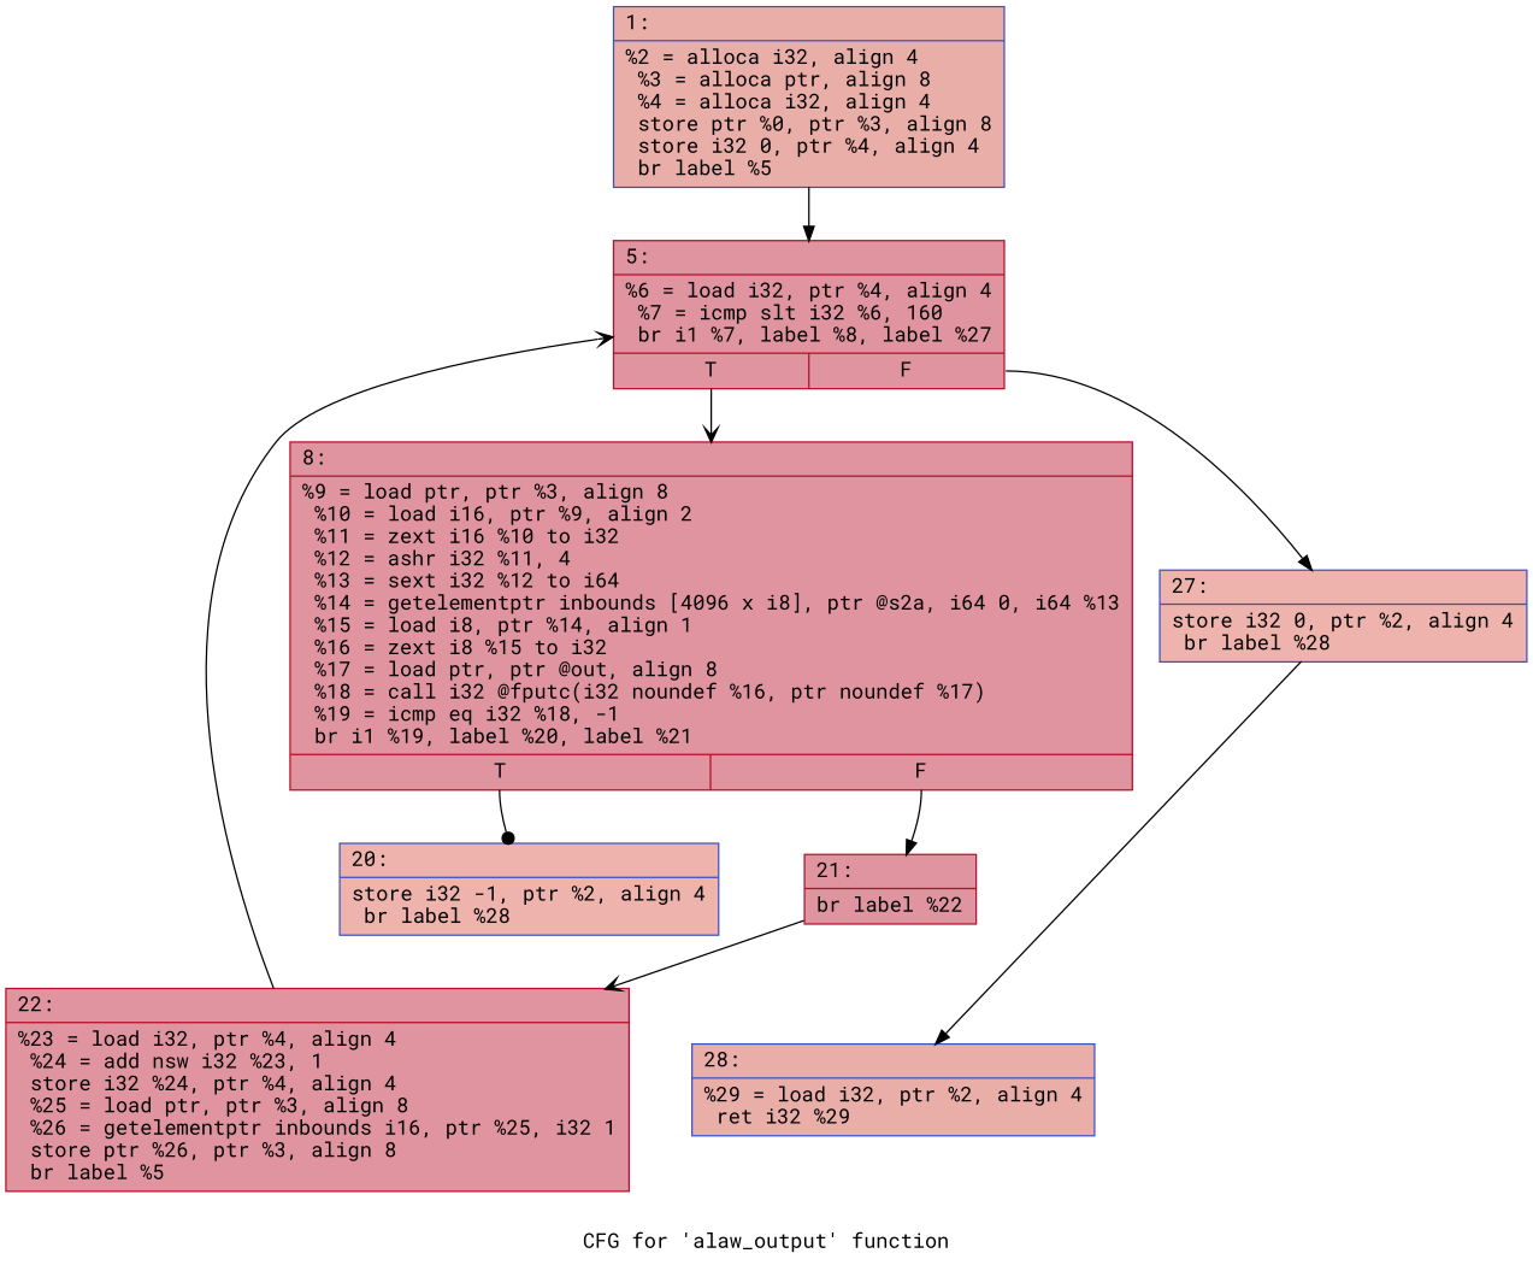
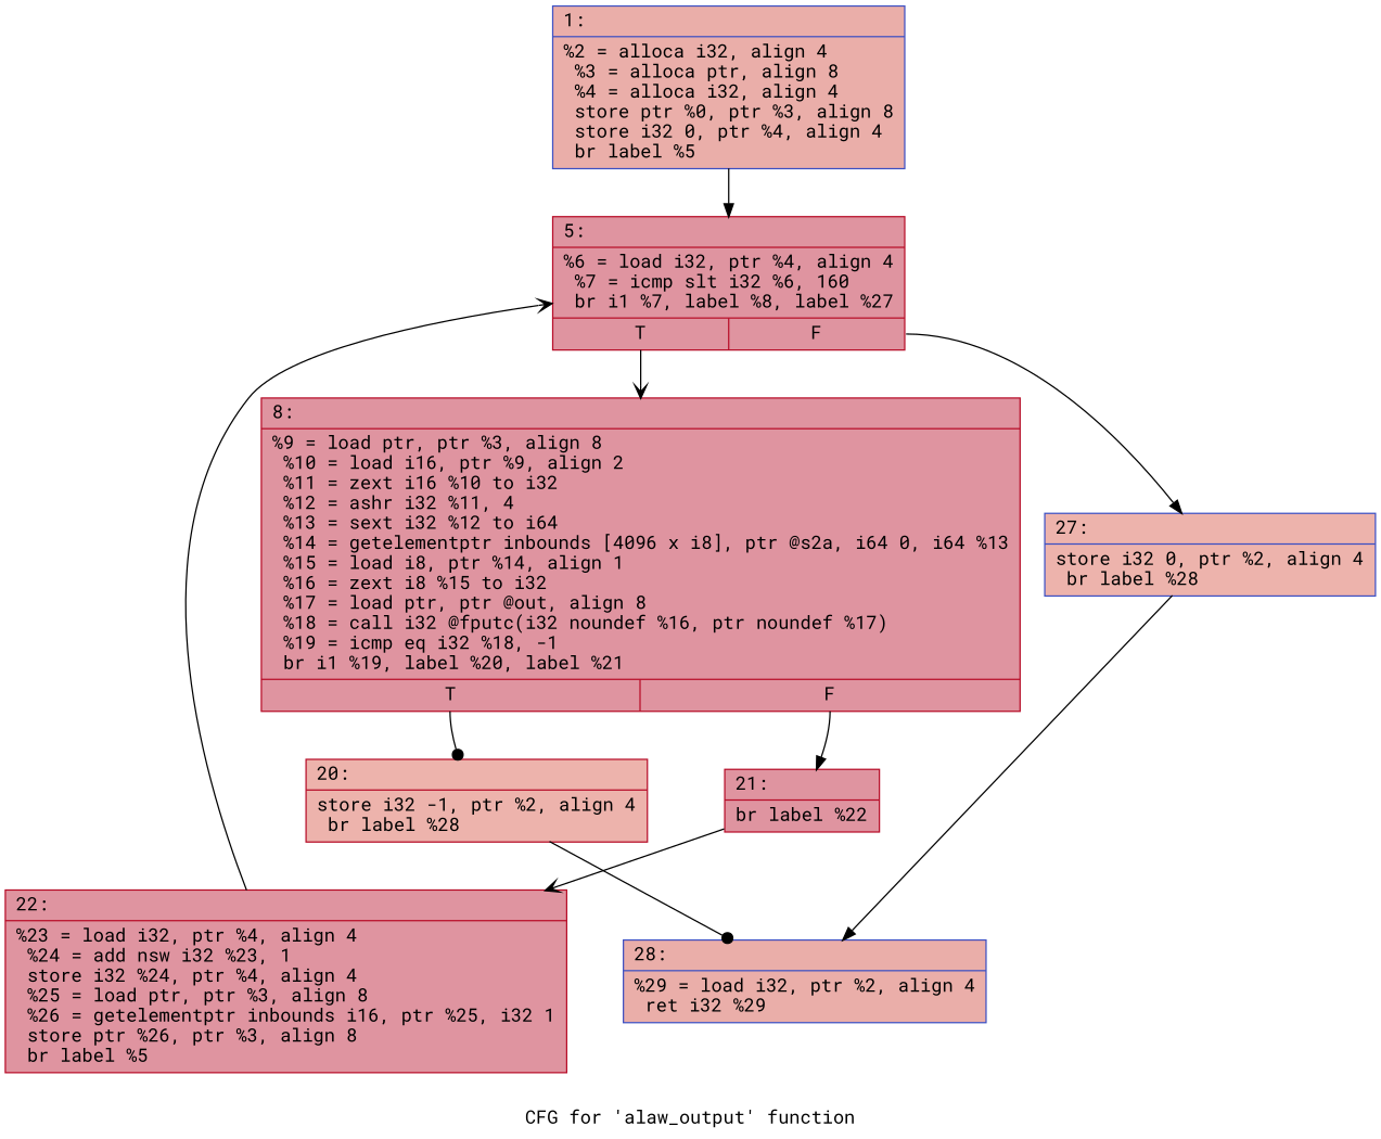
  digraph {
    fontname="Roboto Mono"
    label="CFG for 'alaw_output' function"
    node [color="#3d50c3ff" fillcolor="#b70d2870" fontname="Roboto Mono" shape=record style=filled]
    edge [arrowhead=normal fontname="Roboto Mono"]
    n1 [fillcolor="#d0473d70" label="{1:\l|  %2 = alloca i32, align 4\l  %3 = alloca ptr, align 8\l  %4 = alloca i32, align 4\l  store ptr %0, ptr %3, align 8\l  store i32 0, ptr %4, align 4\l  br label %5\l}"]
    n2 [color="#b70d28ff" label="{5:\l|  %6 = load i32, ptr %4, align 4\l  %7 = icmp slt i32 %6, 160\l  br i1 %7, label %8, label %27\l|{<s0>T|<s1>F}}"]
    n3 [color="#b70d28ff" label="{8:\l|  %9 = load ptr, ptr %3, align 8\l  %10 = load i16, ptr %9, align 2\l  %11 = zext i16 %10 to i32\l  %12 = ashr i32 %11, 4\l  %13 = sext i32 %12 to i64\l  %14 = getelementptr inbounds [4096 x i8], ptr @s2a, i64 0, i64 %13\l  %15 = load i8, ptr %14, align 1\l  %16 = zext i8 %15 to i32\l  %17 = load ptr, ptr @out, align 8\l  %18 = call i32 @fputc(i32 noundef %16, ptr noundef %17)\l  %19 = icmp eq i32 %18, -1\l  br i1 %19, label %20, label %21\l|{<s0>T|<s1>F}}"]
    n4 [fillcolor="#d6524470" label="{27:\l|  store i32 0, ptr %2, align 4\l  br label %28\l}"]
-   n5 [fillcolor="#d6524470" label="{20:\l|  store i32 -1, ptr %2, align 4\l  br label %28\l}"]
+   n5 [color="#b70d28ff" fillcolor="#d6524470" label="{20:\l|  store i32 -1, ptr %2, align 4\l  br label %28\l}"]
    n6 [color="#b70d28ff" label="{21:\l|  br label %22\l}"]
    n7 [fillcolor="#d0473d70" label="{28:\l|  %29 = load i32, ptr %2, align 4\l  ret i32 %29\l}"]
    n8 [color="#b70d28ff" label="{22:\l|  %23 = load i32, ptr %4, align 4\l  %24 = add nsw i32 %23, 1\l  store i32 %24, ptr %4, align 4\l  %25 = load ptr, ptr %3, align 8\l  %26 = getelementptr inbounds i16, ptr %25, i32 1\l  store ptr %26, ptr %3, align 8\l  br label %5\l}"]
    n1 -> n2
    n2 -> n3 [arrowhead=vee tailport=s0]
    n2 -> n4 [tailport=s1]
    n3 -> n5 [arrowhead=dot tailport=s0]
    n3 -> n6 [tailport=s1]
    n4 -> n7
+   n5 -> n7 [arrowhead=dot]
    n6 -> n8 [arrowhead=vee]
    n8 -> n2 [arrowhead=vee]
  }
